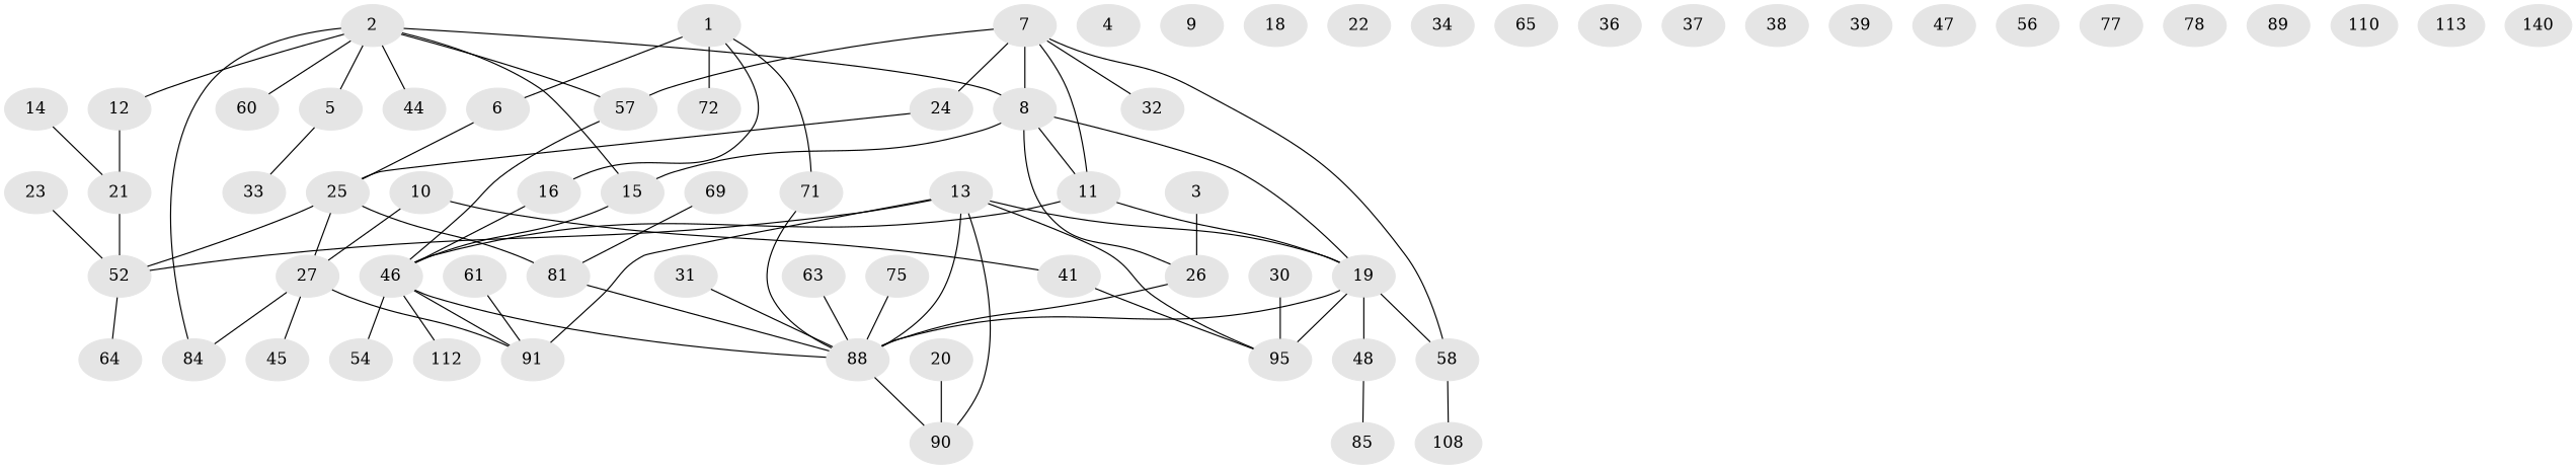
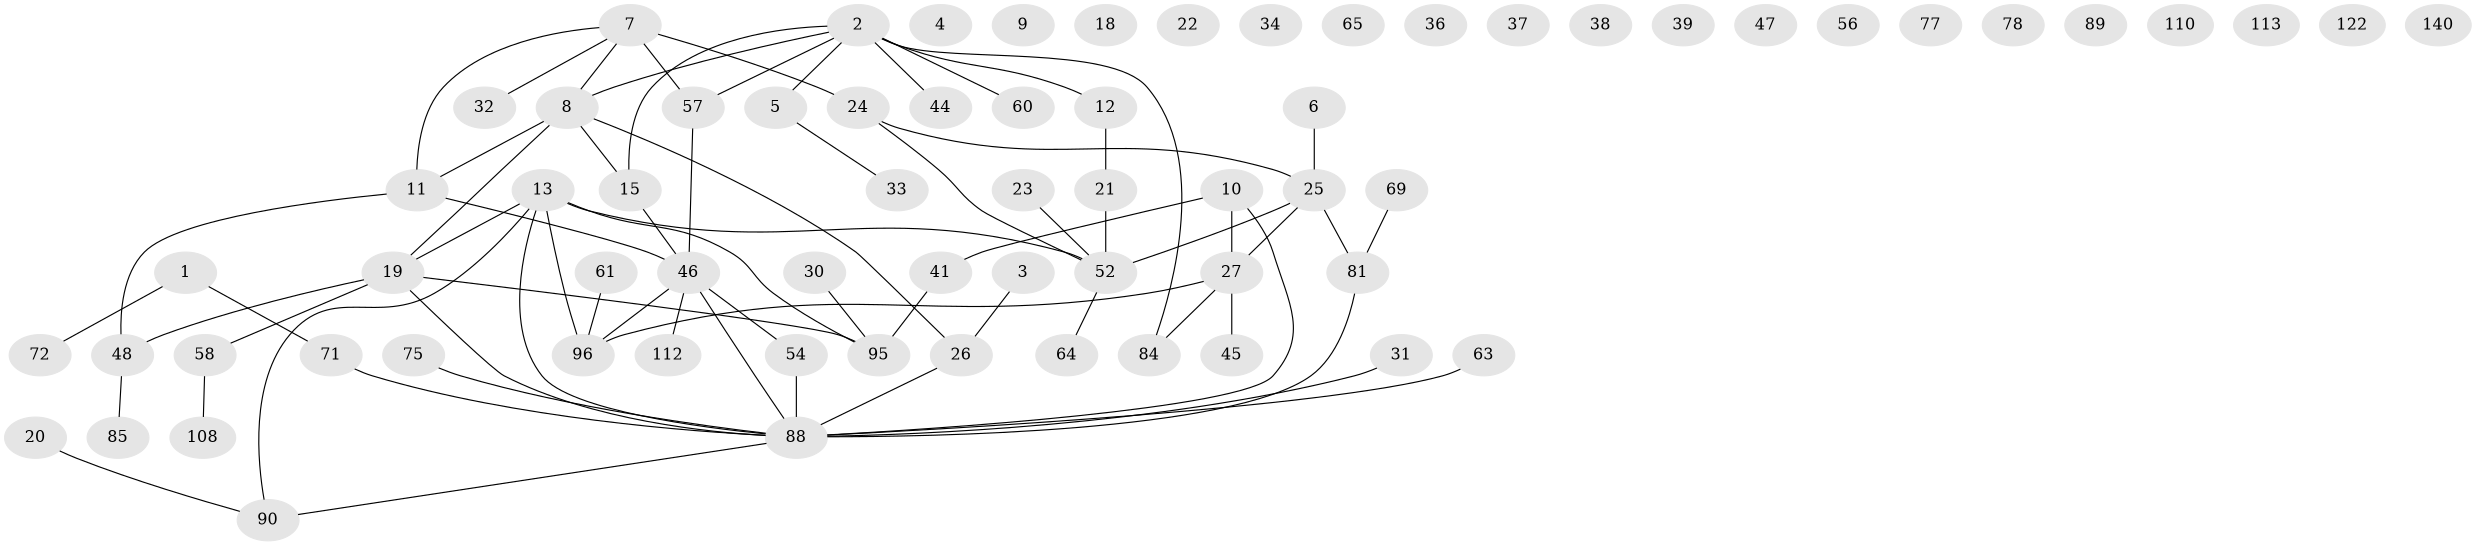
  graph {
    node [color=gray90 style=filled]
    1 [super="+120+82"]
    6 [super="+99+40+104"]
-   16
    71
    72
    25 [super="+127"]
    46 [super="+126+62+111+70"]
    88 [super="+98"]
    2 [super="+118+42"]
    5 [super="+28"]
    8 [super="+17+59"]
    12
    15 [super="+51"]
    44 [super="+132"]
    57
    60 [super="+79"]
    84
    33
    26 [super="+29+93"]
    11 [super="+106"]
    19 [super="+43"]
    21 [super="+141"]
    3
    4
    52 [super="+68+83"]
    27 [super="+66+55"]
    81 [super="+100+107"]
    7 [super="+94"]
    24 [super="+76"]
    32 [super="+80"]
    58 [super="+97"]
    48 [super="+87+49+74"]
    108
    95 [super="+101+128"]
    64
    9
    10 [super="+67+86"]
    41 [super="+65"]
-   91
+   91 [label=96]
    45 [super="+92"]
    90
    54 [super="+136"]
    112
    85 [super="+102"]
    13 [super="+137"]
-   14 [super="+105"]
    18 [super="+129"]
    20
    22
    23
    30
    31
    34 [super="+96"]
    n54 [label=65]
    36
    37
    38
    39 [super="+50"]
    47
    56
    61
    63 [super="+124"]
    69
    75
    77
    78
    89
    110
    113
+   122
    140
-   1 -- 6
-   1 -- 16
    1 -- 71
    1 -- 72 [weight=2]
    6 -- 25
-   16 -- 46
    71 -- 88
    25 -- 52
    25 -- 27
    25 -- 81
    46 -- 88
    46 -- 91
    46 -- 54
    46 -- 112
    88 -- 90
    2 -- 5
    2 -- 8
    2 -- 12
    2 -- 15
    2 -- 44
    2 -- 57
    2 -- 60
    2 -- 84
    5 -- 33
    8 -- 15
    8 -- 26
    8 -- 11
    8 -- 19
    12 -- 21
    15 -- 46
    57 -- 46
    26 -- 88 [weight=2]
    11 -- 46
-   11 -- 19
+   11 -- 48
    19 -- 88
    19 -- 58
    19 -- 48
    19 -- 95 [weight=3]
    21 -- 52
    3 -- 26
    52 -- 64
    27 -- 84
    27 -- 91
    27 -- 45
    81 -- 88
    7 -- 8
    7 -- 57
    7 -- 11
    7 -- 24 [weight=2]
    7 -- 32
-   7 -- 58
    24 -- 25
+   24 -- 52
    58 -- 108
    48 -- 85
+   10 -- 88 [weight=2]
    10 -- 27
    10 -- 41
    41 -- 95
+   54 -- 88
    13 -- 88 [weight=2]
    13 -- 19
    13 -- 52
    13 -- 95
    13 -- 91
    13 -- 90
-   14 -- 21
    20 -- 90
    23 -- 52
    30 -- 95
    31 -- 88
    61 -- 91
    63 -- 88
    69 -- 81
    75 -- 88
  }
